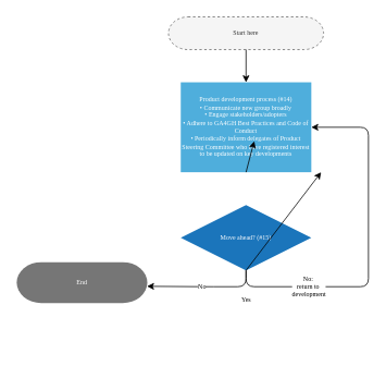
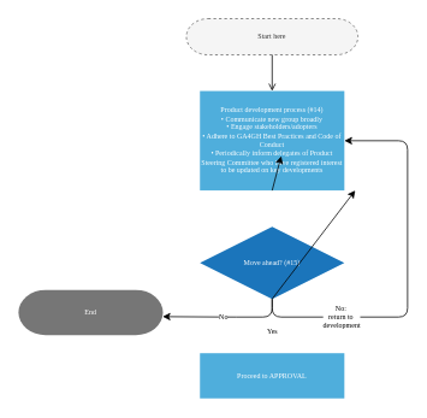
  <mxCell id="0" />
  <mxCell id="1" parent="0" />
  <mxCell id="2" value="&lt;font color=&quot;#ffffff&quot; style=&quot;font-size: 8px;&quot;&gt;Move ahead? (#15)&lt;/font&gt;" style="rhombus;whiteSpace=wrap;html=1;strokeColor=none;fillColor=#1b75bb;fontFamily=Figtree;fontSource=https%3A%2F%2Ffonts.googleapis.com%2Fcss%3Ffamily%3DFigtree;fontSize=8;" parent="1" vertex="1"><mxGeometry x="221" y="250" width="160" height="80" as="geometry" /></mxCell>
  <mxCell id="3" value="&lt;font color=&quot;#ffffff&quot;&gt;Product development process (#14)&lt;/font&gt;&lt;div&gt;&lt;font color=&quot;#ffffff&quot;&gt;• Communicate new group broadly&lt;/font&gt;&lt;/div&gt;&lt;div&gt;&lt;font color=&quot;#ffffff&quot;&gt;• Engage stakeholders/adopters&lt;/font&gt;&lt;/div&gt;&lt;div&gt;&lt;font color=&quot;#ffffff&quot;&gt;• Adhere to GA4GH Best Practices and Code of Conduct&lt;/font&gt;&lt;/div&gt;&lt;div&gt;&lt;font color=&quot;#ffffff&quot;&gt;• Periodically inform delegates of Product Steering Committee who have registered interest to be updated on key developments&lt;/font&gt;&lt;/div&gt;" style="rounded=0;whiteSpace=wrap;html=1;strokeColor=none;fillColor=#4FAEDC;fontFamily=Figtree;fontSource=https%3A%2F%2Ffonts.googleapis.com%2Fcss%3Ffamily%3DFigtree;fontSize=8;" parent="1" vertex="1"><mxGeometry x="221" y="100" width="160" height="110" as="geometry" /></mxCell>
+ <mxCell id="4" value="&lt;font color=&quot;#ffffff&quot; style=&quot;font-size: 8px;&quot;&gt;Proceed to APPROVAL&lt;/font&gt;" style="rounded=0;whiteSpace=wrap;html=1;strokeColor=none;fillColor=#4FAEDC;fontFamily=Figtree;fontSource=https%3A%2F%2Ffonts.googleapis.com%2Fcss%3Ffamily%3DFigtree;fontSize=8;" parent="1" vertex="1"><mxGeometry x="221" y="390" width="160" height="50" as="geometry" /></mxCell>
  <mxCell id="5" value="&lt;span style=&quot;font-size: 8px;&quot;&gt;&lt;font style=&quot;font-size: 8px;&quot;&gt;End&lt;/font&gt;&lt;/span&gt;" style="rounded=1;whiteSpace=wrap;html=1;absoluteArcSize=0;arcSize=60;strokeColor=none;fillColor=#767676;fontColor=#FFFFFF;fontFamily=Figtree;fontSource=https%3A%2F%2Ffonts.googleapis.com%2Fcss%3Ffamily%3DFigtree;fontSize=8;" parent="1" vertex="1"><mxGeometry x="20" y="320" width="160" height="50" as="geometry" /></mxCell>
  <mxCell id="6" value="&lt;p style=&quot;line-height: 100%; font-size: 8px;&quot;&gt;Start here&lt;/p&gt;" style="rounded=1;whiteSpace=wrap;absoluteArcSize=0;arcSize=60;fontFamily=Figtree;fontSource=https%3A%2F%2Ffonts.googleapis.com%2Fcss%3Ffamily%3DFigtree;fontSize=8;html=1;fillColor=#f5f5f5;fontColor=#333333;strokeColor=#666666;dashed=1;" parent="1" vertex="1"><mxGeometry x="206" y="20" width="190" height="40" as="geometry" /></mxCell>
- <mxCell id="7" value="" style="endArrow=classic;html=1;rounded=0;exitX=0.5;exitY=1;exitDx=0;exitDy=0;" parent="1" source="6" target="3" edge="1"><mxGeometry width="50" height="50" relative="1" as="geometry"><mxPoint x="261" y="410" as="sourcePoint" /><mxPoint x="311" y="360" as="targetPoint" /></mxGeometry></mxCell>
+ <mxCell id="7" value="" style="endArrow=open;html=1;rounded=0;exitX=0.5;exitY=1;exitDx=0;exitDy=0;" parent="1" source="6" target="3" edge="1"><mxGeometry width="50" height="50" relative="1" as="geometry"><mxPoint x="261" y="410" as="sourcePoint" /><mxPoint x="311" y="360" as="targetPoint" /></mxGeometry></mxCell>
  <mxCell id="8" value="" style="endArrow=classic;html=1;rounded=0;exitX=0.5;exitY=1;exitDx=0;exitDy=0;" parent="1" source="3" target="13" edge="1"><mxGeometry width="50" height="50" relative="1" as="geometry"><mxPoint x="181" y="250" as="sourcePoint" /><mxPoint x="231" y="200" as="targetPoint" /></mxGeometry></mxCell>
  <mxCell id="9" value="" style="endArrow=classic;html=1;rounded=0;exitX=0.5;exitY=1;exitDx=0;exitDy=0;" parent="1" source="2" target="12" edge="1"><mxGeometry width="50" height="50" relative="1" as="geometry"><mxPoint x="271" y="390" as="sourcePoint" /><mxPoint x="321" y="340" as="targetPoint" /></mxGeometry></mxCell>
  <mxCell id="10" value="" style="endArrow=classic;html=1;rounded=1;exitX=0.5;exitY=1;exitDx=0;exitDy=0;entryX=0.998;entryY=0.591;entryDx=0;entryDy=0;curved=0;entryPerimeter=0;" parent="1" source="2" target="5" edge="1"><mxGeometry width="50" height="50" relative="1" as="geometry"><mxPoint x="271" y="390" as="sourcePoint" /><mxPoint x="321" y="340" as="targetPoint" /><Array as="points"><mxPoint x="301" y="350" /><mxPoint x="251" y="350" /></Array></mxGeometry></mxCell>
  <mxCell id="11" value="" style="endArrow=classic;html=1;rounded=1;curved=0;" parent="1" edge="1"><mxGeometry width="50" height="50" relative="1" as="geometry"><mxPoint x="301" y="330" as="sourcePoint" /><mxPoint x="381" y="155" as="targetPoint" /><Array as="points"><mxPoint x="301" y="350" /><mxPoint x="451" y="350" /><mxPoint x="451" y="155" /></Array></mxGeometry></mxCell>
  <mxCell id="12" value="&lt;font style=&quot;font-size: 8px;&quot; color=&quot;#000000&quot;&gt;No:&amp;nbsp;&lt;/font&gt;&lt;div&gt;&lt;font style=&quot;font-size: 8px;&quot; color=&quot;#000000&quot;&gt;return to&amp;nbsp;&lt;/font&gt;&lt;div style=&quot;font-size: 8px;&quot;&gt;&lt;font style=&quot;font-size: 8px;&quot; color=&quot;#000000&quot;&gt;development&lt;/font&gt;&lt;/div&gt;&lt;/div&gt;" style="edgeLabel;html=1;align=center;verticalAlign=middle;resizable=0;points=[];labelBackgroundColor=#FFFFFF;fontColor=#FFFFFF;fontSize=8;fontFamily=Figtree;fontSource=https%3A%2F%2Ffonts.googleapis.com%2Fcss%3Ffamily%3DFigtree;" parent="1" vertex="1" connectable="0"><mxGeometry x="393" y="210" as="geometry"><mxPoint x="-16" y="139" as="offset" /></mxGeometry></mxCell>
  <mxCell id="13" value="Yes" style="edgeLabel;html=1;align=center;verticalAlign=middle;resizable=0;points=[];labelBackgroundColor=#FFFFFF;fontFamily=Figtree;fontSource=https%3A%2F%2Ffonts.googleapis.com%2Fcss%3Ffamily%3DFigtree;fontSize=8;" parent="1" vertex="1" connectable="0"><mxGeometry x="311" y="172" as="geometry"><mxPoint x="-11" y="193" as="offset" /></mxGeometry></mxCell>
  <mxCell id="14" value="No" style="edgeLabel;html=1;align=center;verticalAlign=middle;resizable=0;points=[];labelBackgroundColor=#FFFFFF;fontFamily=Figtree;fontSize=8;fontSource=https%3A%2F%2Ffonts.googleapis.com%2Fcss%3Ffamily%3DFigtree;" parent="1" vertex="1" connectable="0"><mxGeometry x="120" y="83" as="geometry"><mxPoint x="126" y="266" as="offset" /></mxGeometry></mxCell>
